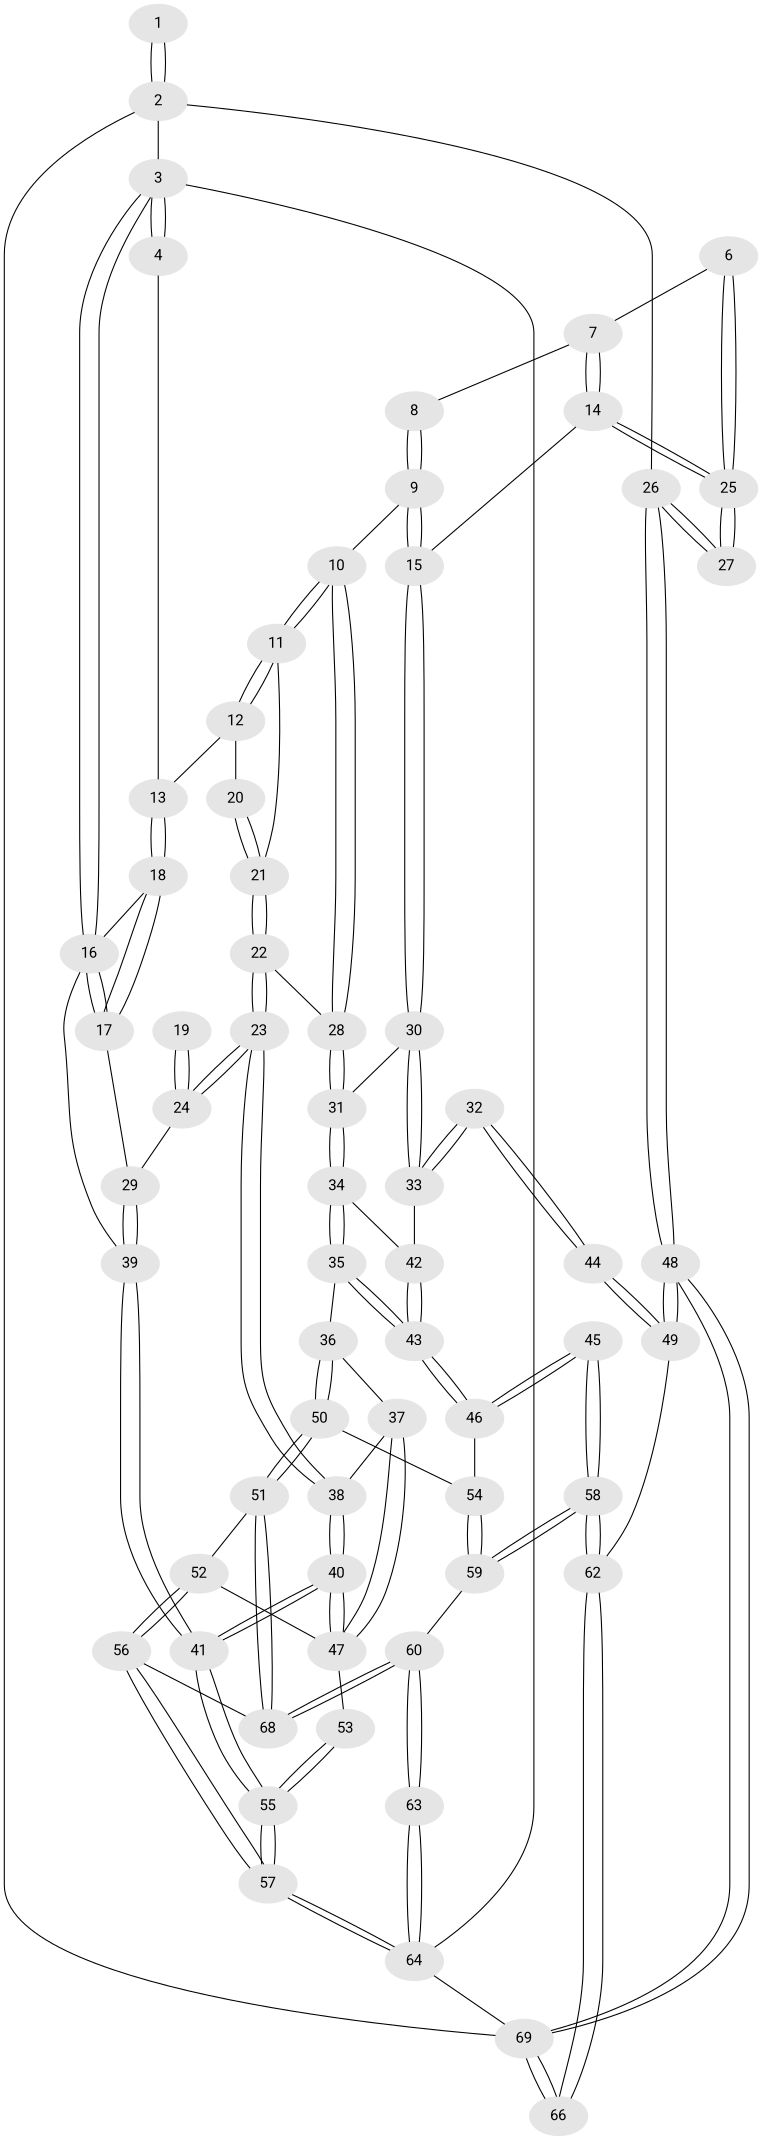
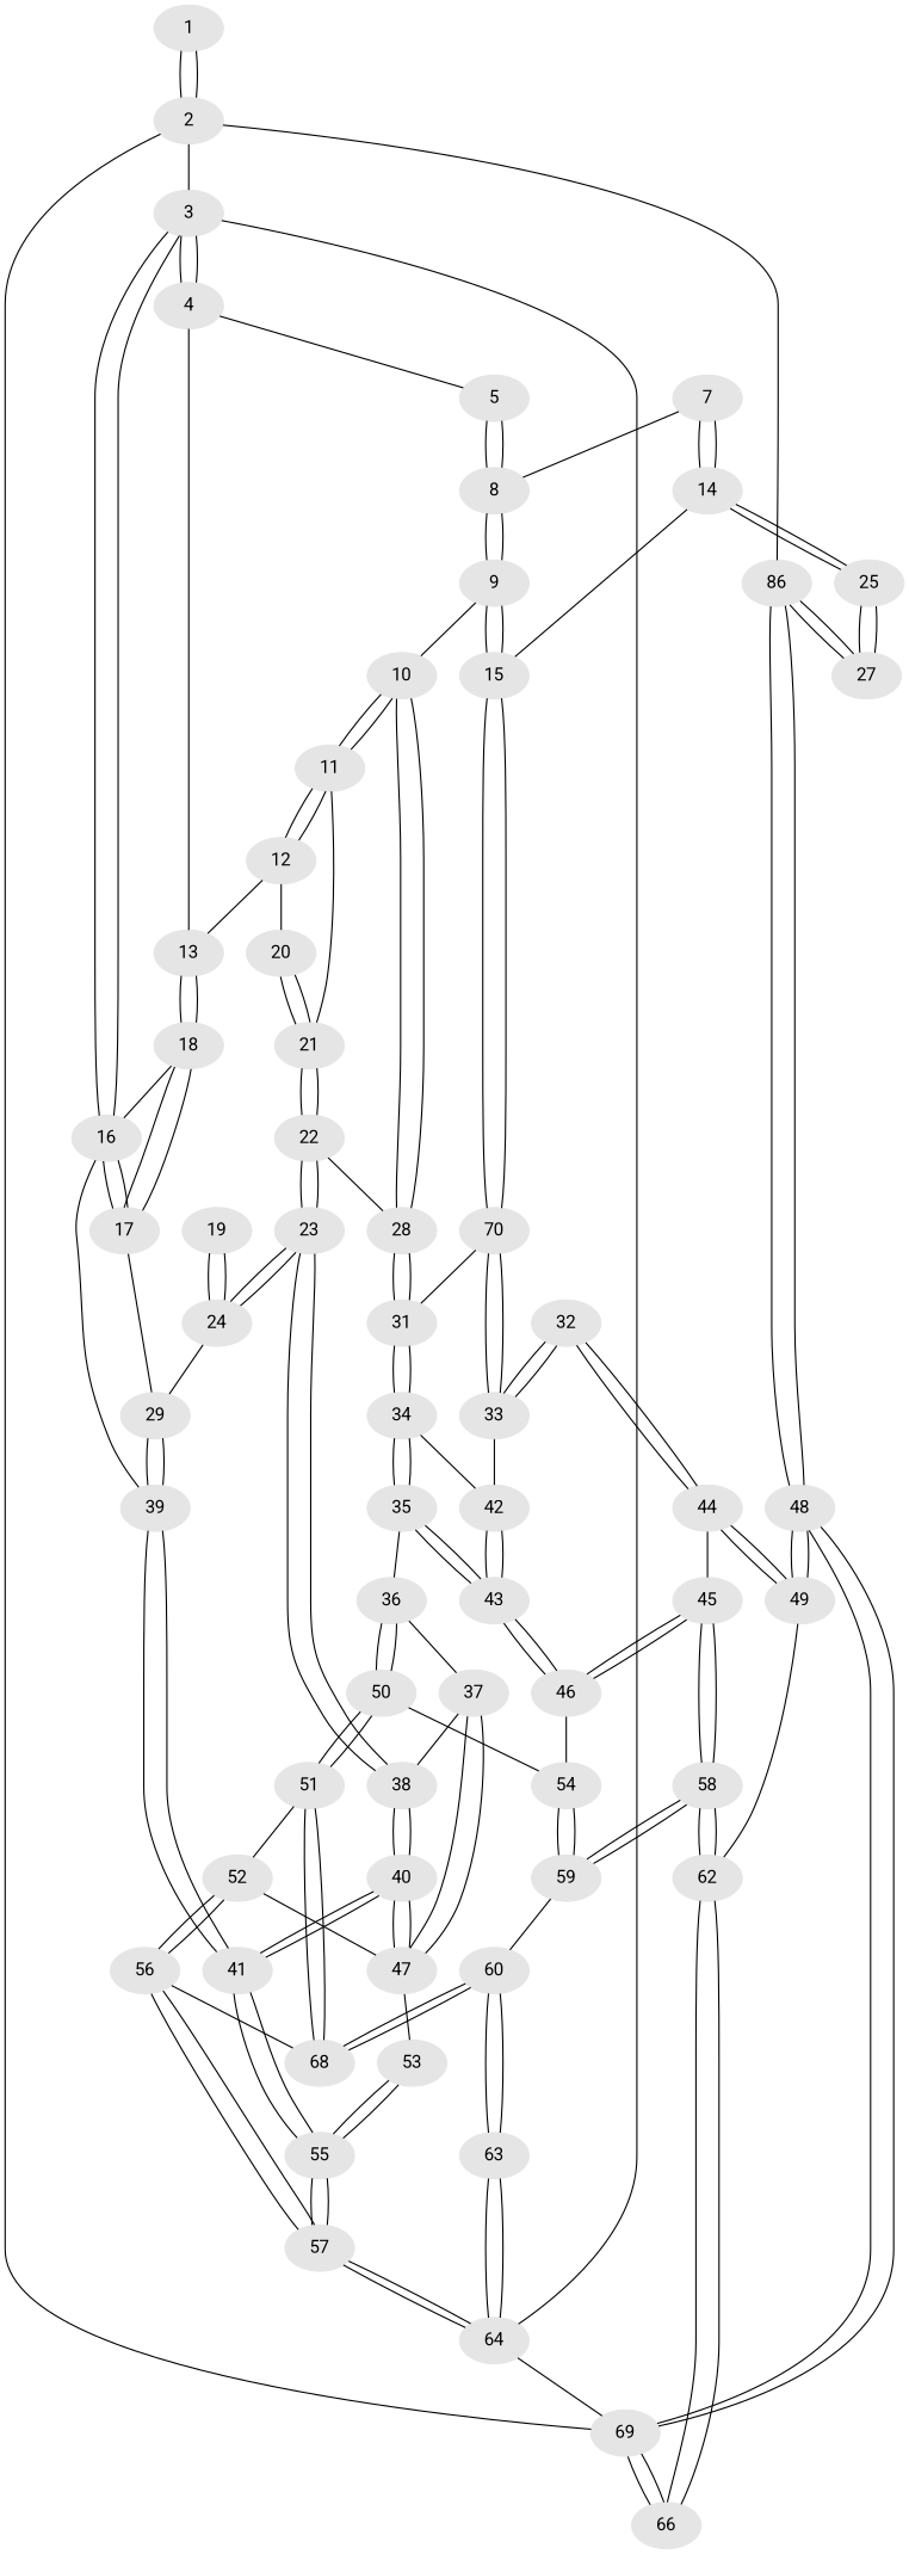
  graph {
    fontname=Roboto
    node [color=gray90 fontname=Roboto style=filled]
    edge [fontname=Roboto]
    1
    2
    3
-   26
+   26 [label=86]
    n5 [label=69]
-   6
    7
    25
    4
    16
    64
    27
    48
    66
+   5
    13
    17
    39
    8
    18
    9
    14
    15
    10
    11
    28
-   30
+   30 [label=70]
    12
    21
    31
    20
    22
    33
    29
    41
    19
    24
    23
    38
    40
    49
    32
    44
    34
    42
    35
    45
    43
    36
    37
    50
    46
    47
    54
    51
    53
    55
    57
    58
    62
    59
    52
    n63 [label=68]
    56
    60
    63
    1 -- 2
    1 -- 2
    2 -- 3
    2 -- 26
    2 -- n5
    3 -- 4
    3 -- 4
    3 -- 16
    3 -- 16
    3 -- 64
    26 -- 27
    26 -- 27
    26 -- 48
    26 -- 48
    n5 -- 66
    n5 -- 66
-   6 -- 7
-   6 -- 25
-   6 -- 25
    7 -- 8
    7 -- 14
    7 -- 14
    25 -- 27
    25 -- 27
+   4 -- 5
    4 -- 13
    16 -- 17
    16 -- 17
    16 -- 39
    64 -- n5
    48 -- n5
    48 -- n5
    48 -- 49
    48 -- 49
+   5 -- 8
+   5 -- 8
    13 -- 18
    13 -- 18
    17 -- 18
    17 -- 18
    17 -- 29
    39 -- 41
    39 -- 41
    8 -- 9
    8 -- 9
    18 -- 16
    9 -- 15
    9 -- 15
    9 -- 10
    14 -- 25
    14 -- 25
    14 -- 15
    15 -- 30
    15 -- 30
    10 -- 11
    10 -- 11
    10 -- 28
    10 -- 28
    11 -- 12
    11 -- 12
    11 -- 21
    28 -- 31
    28 -- 31
    30 -- 31
    30 -- 33
    30 -- 33
    12 -- 13
    12 -- 20
    21 -- 22
    21 -- 22
    31 -- 34
    31 -- 34
    20 -- 21
    20 -- 21
    22 -- 28
    22 -- 23
    22 -- 23
    33 -- 42
    29 -- 39
    29 -- 39
    41 -- 55
    41 -- 55
    19 -- 24
    19 -- 24
    24 -- 29
    23 -- 24
    23 -- 24
    23 -- 38
    23 -- 38
    38 -- 40
    38 -- 40
    40 -- 41
    40 -- 41
    40 -- 47
    40 -- 47
    49 -- 62
    32 -- 33
    32 -- 33
    32 -- 44
    32 -- 44
    44 -- 49
    44 -- 49
+   44 -- 45
    34 -- 42
    34 -- 35
    34 -- 35
    42 -- 43
    42 -- 43
    35 -- 43
    35 -- 43
    35 -- 36
    45 -- 46
    45 -- 46
    45 -- 58
    45 -- 58
    43 -- 46
    43 -- 46
    36 -- 37
    36 -- 50
    36 -- 50
    37 -- 38
    37 -- 47
    37 -- 47
    50 -- 54
    50 -- 51
    50 -- 51
    46 -- 54
    47 -- 53
    54 -- 59
    54 -- 59
    51 -- 52
    51 -- n63
    51 -- n63
    53 -- 55
    53 -- 55
    55 -- 57
    55 -- 57
    57 -- 64
    57 -- 64
    58 -- 62
    58 -- 62
    58 -- 59
    58 -- 59
    62 -- 66
    62 -- 66
    59 -- 60
    52 -- 47
    52 -- 56
    52 -- 56
    56 -- 57
    56 -- 57
    56 -- n63
    60 -- n63
    60 -- n63
    60 -- 63
    60 -- 63
    63 -- 64
    63 -- 64
  }
